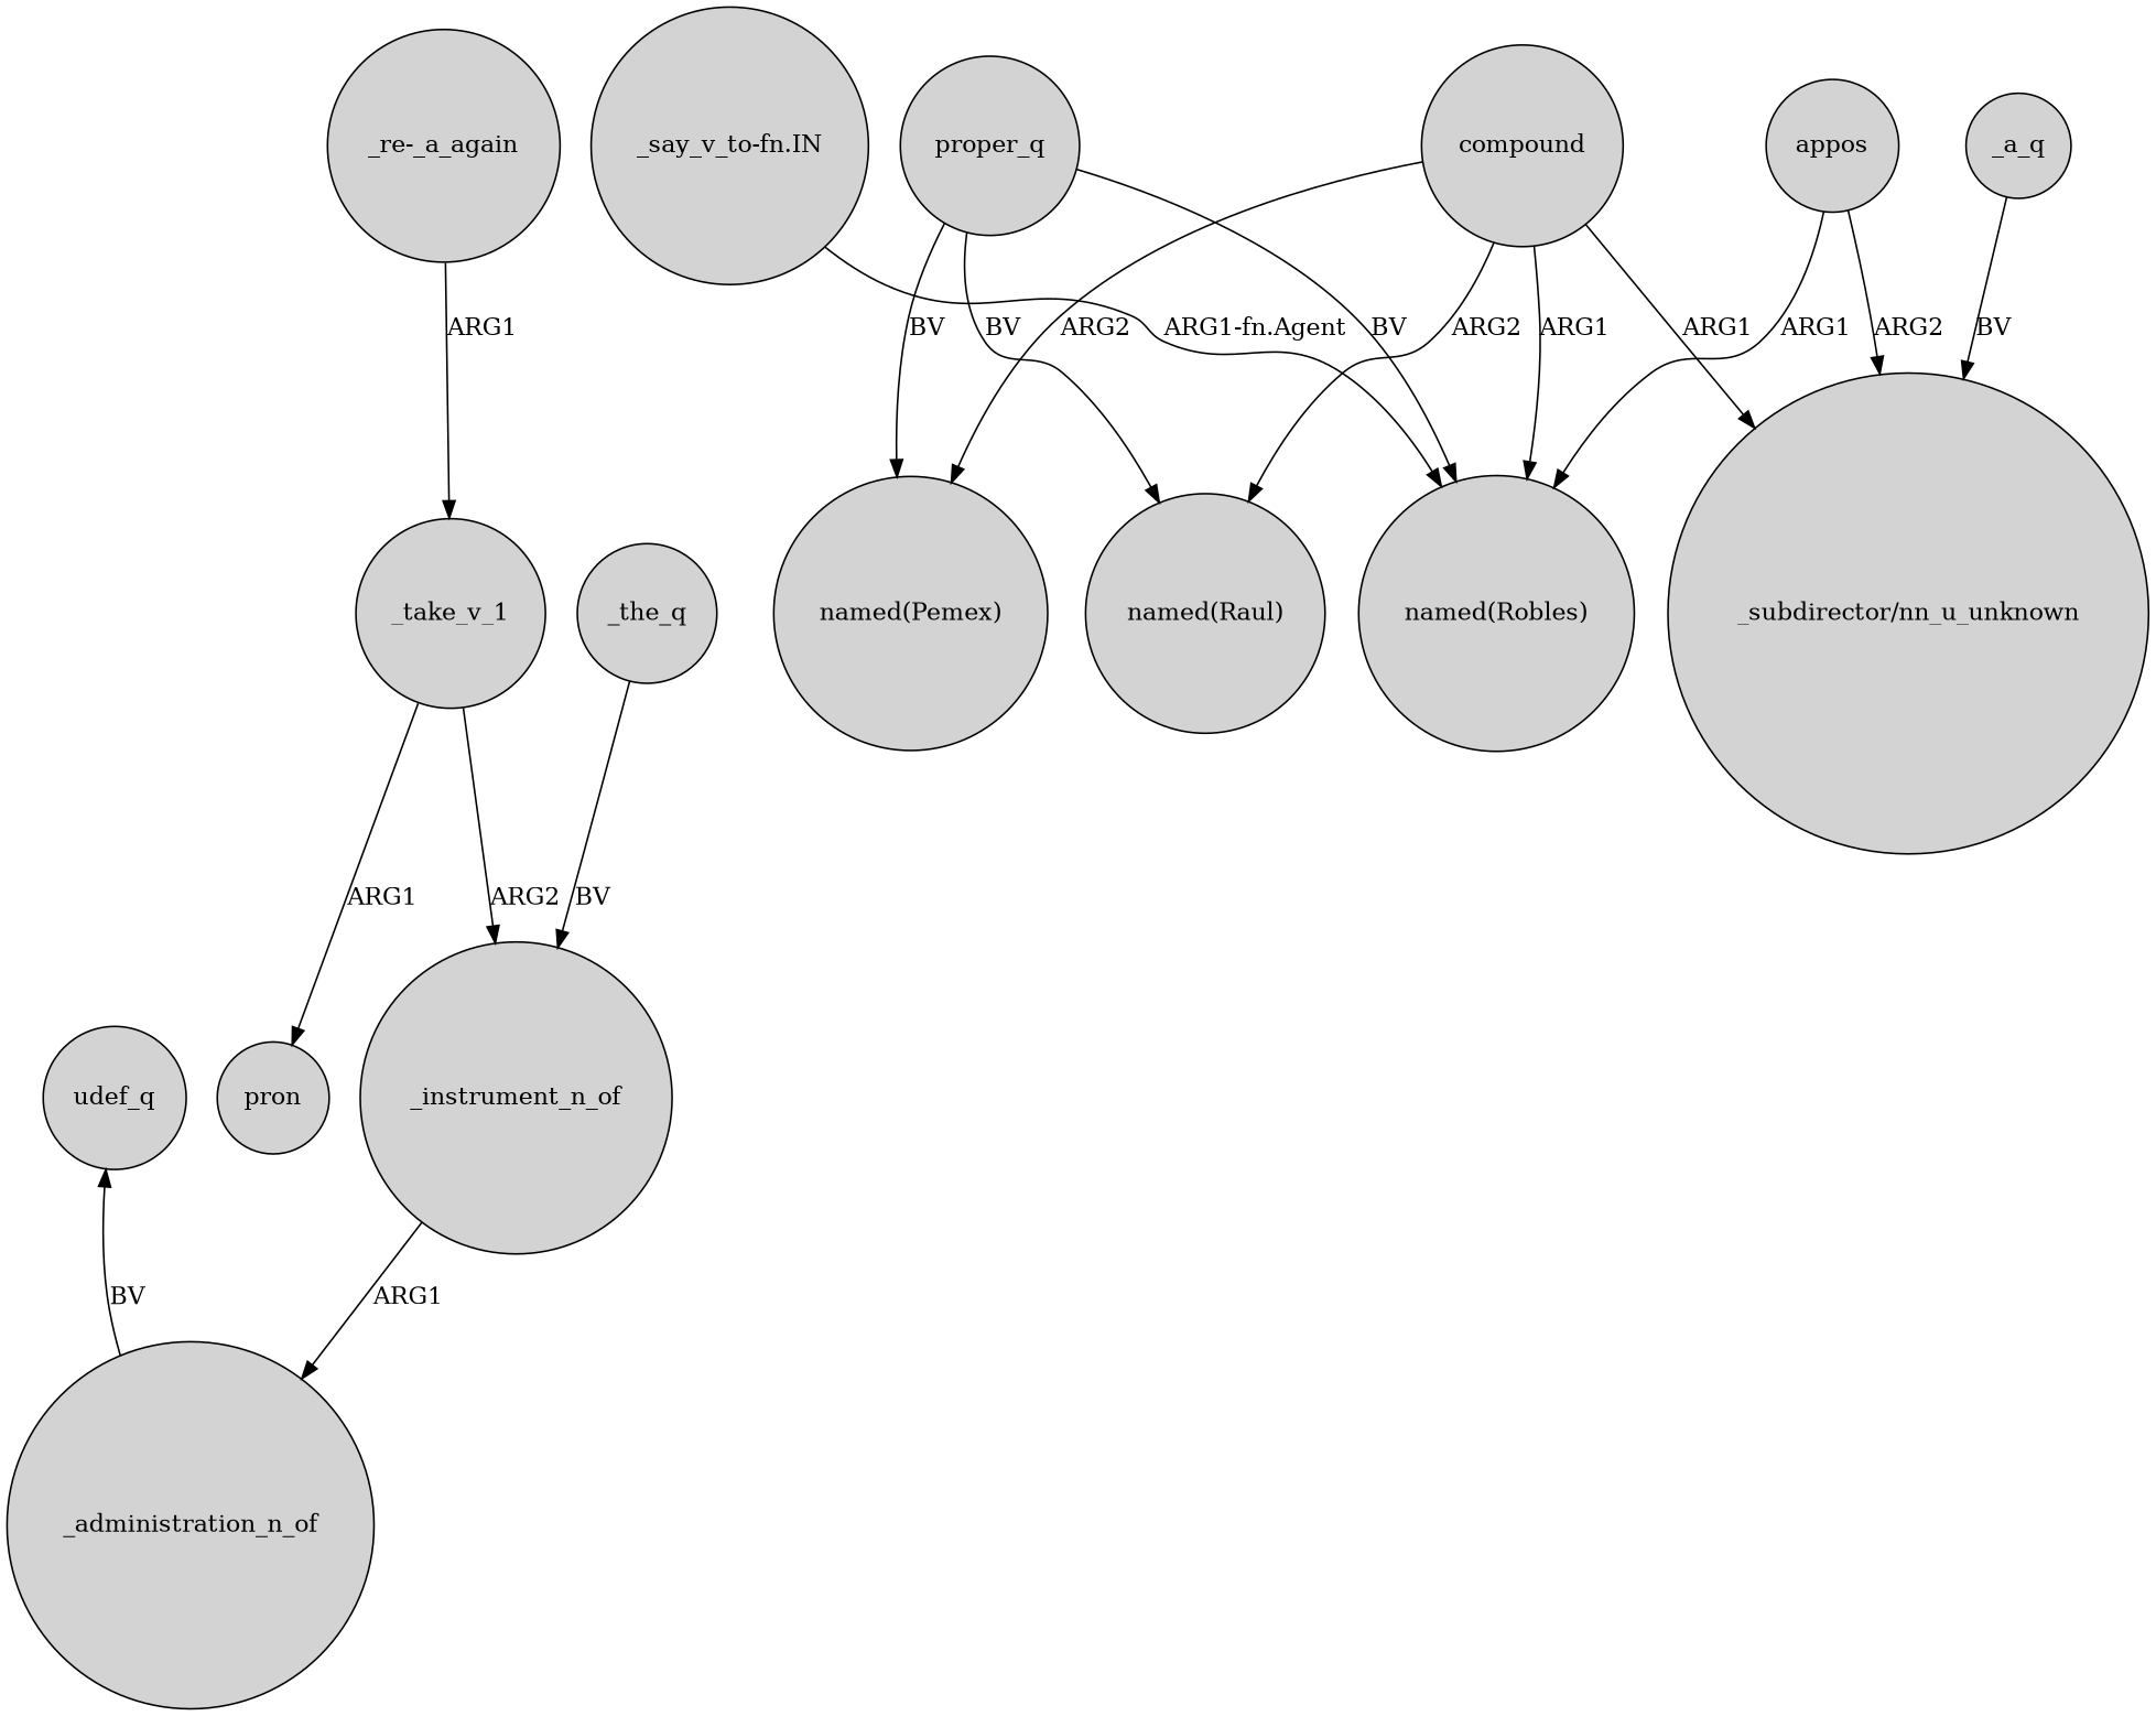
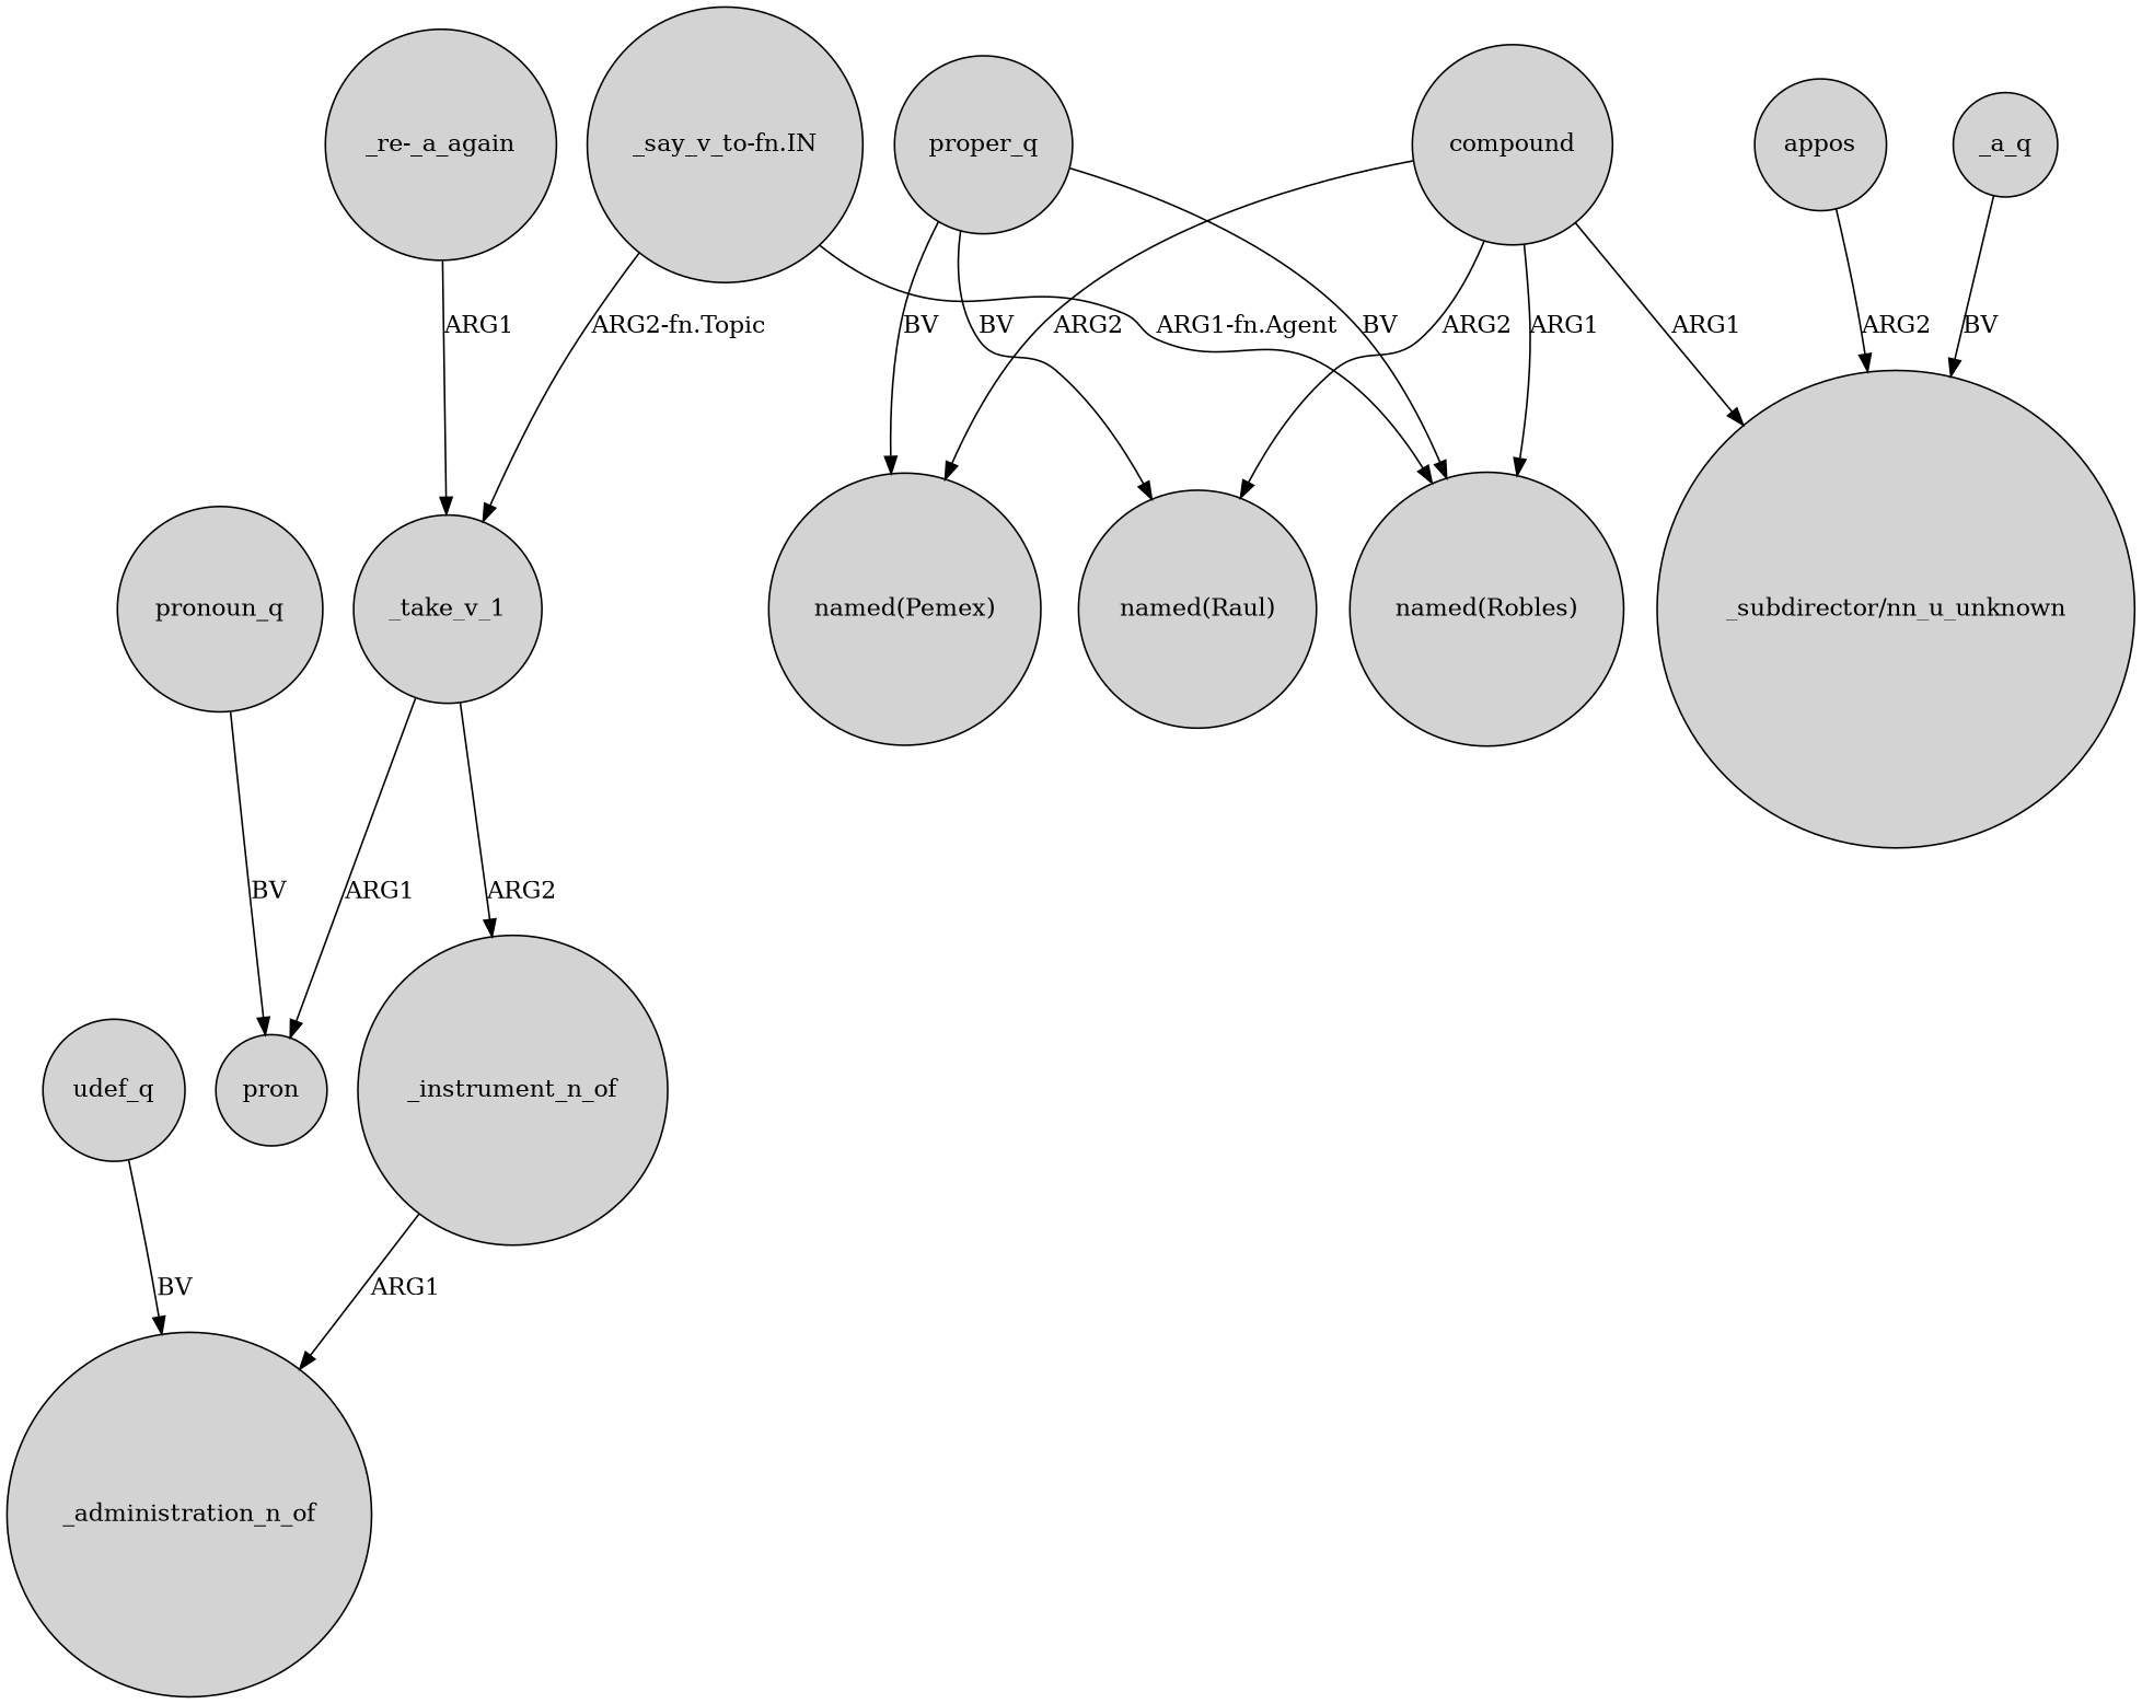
  digraph {
    node [shape=circle style=filled]
    udef_q
    _administration_n_of
    _take_v_1
    _instrument_n_of
    pron
    "_say_v_to-fn.IN"
    "named(Robles)"
    compound
    "named(Raul)"
    "_subdirector/nn_u_unknown"
    "named(Pemex)"
    proper_q
    _a_q
-   _the_q
    appos
+   pronoun_q
    "_re-_a_again"
-   _administration_n_of -> udef_q [label=BV]
+   udef_q -> _administration_n_of [label=BV]
    _take_v_1 -> _instrument_n_of [label=ARG2]
    _take_v_1 -> pron [label=ARG1]
    _instrument_n_of -> _administration_n_of [label=ARG1]
+   "_say_v_to-fn.IN" -> _take_v_1 [label="ARG2-fn.Topic"]
    "_say_v_to-fn.IN" -> "named(Robles)" [label="ARG1-fn.Agent"]
    compound -> "named(Robles)" [label=ARG1]
    compound -> "named(Raul)" [label=ARG2]
    compound -> "_subdirector/nn_u_unknown" [label=ARG1]
    compound -> "named(Pemex)" [label=ARG2]
    proper_q -> "named(Robles)" [label=BV]
    proper_q -> "named(Raul)" [label=BV]
    proper_q -> "named(Pemex)" [label=BV]
    _a_q -> "_subdirector/nn_u_unknown" [label=BV]
-   _the_q -> _instrument_n_of [label=BV]
-   appos -> "named(Robles)" [label=ARG1]
    appos -> "_subdirector/nn_u_unknown" [label=ARG2]
+   pronoun_q -> pron [label=BV]
    "_re-_a_again" -> _take_v_1 [label=ARG1]
  }
